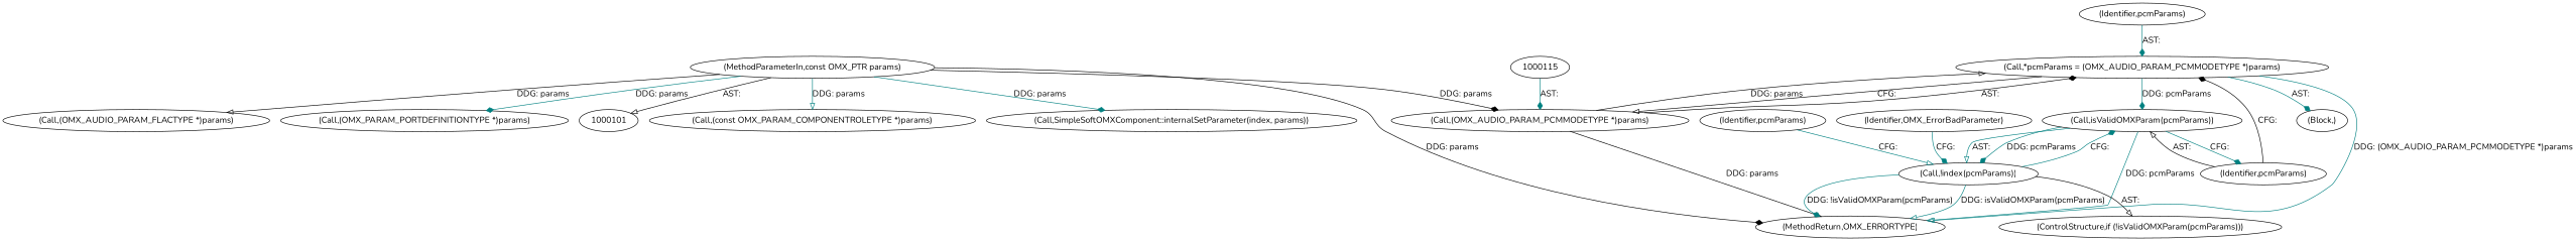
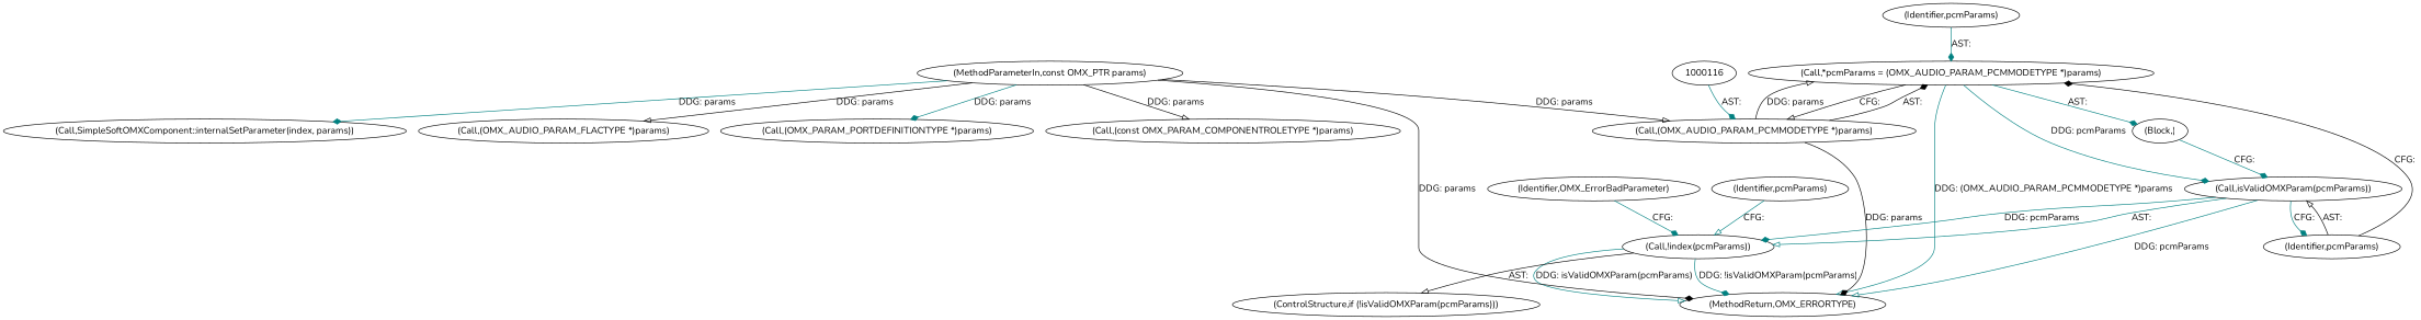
  digraph {
    fontname=Nunito
    node [fontname=Nunito]
    edge [arrowhead=diamond color=teal fontname=Nunito]
    n1 [label="(Call,*pcmParams = (OMX_AUDIO_PARAM_PCMMODETYPE *)params)"]
    n2 [label="(Call,(OMX_AUDIO_PARAM_PCMMODETYPE *)params)"]
    n3 [label="(Call,isValidOMXParam(pcmParams))"]
    n4 [label="(MethodReturn,OMX_ERRORTYPE)"]
    n5 [label="(Block,)"]
    n6 [label="(Call,!index(pcmParams))"]
    n7 [label="(Identifier,pcmParams)"]
    n8 [label="(MethodParameterIn,const OMX_PTR params)"]
    n9 [label="(Call,(const OMX_PARAM_COMPONENTROLETYPE *)params)"]
    n10 [label="(Call,SimpleSoftOMXComponent::internalSetParameter(index, params))"]
    n11 [label="(Call,(OMX_AUDIO_PARAM_FLACTYPE *)params)"]
    n12 [label="(Call,(OMX_PARAM_PORTDEFINITIONTYPE *)params)"]
-   1000101
    n14 [label="(ControlStructure,if (!isValidOMXParam(pcmParams)))"]
    n15 [label="(Identifier,pcmParams)"]
    n16 [label="(Identifier,pcmParams)"]
    n17 [label="(Identifier,OMX_ErrorBadParameter)"]
-   1000116 [label=1000115]
+   1000116
    n1 -> n2 [arrowhead=onormal color=black label="CFG: "]
    n1 -> n3 [label="DDG: pcmParams"]
    n1 -> n4 [arrowhead=onormal label="DDG: (OMX_AUDIO_PARAM_PCMMODETYPE *)params"]
    n1 -> n5 [label="AST: "]
    n2 -> n1 [color=black label="AST: "]
    n2 -> n1 [arrowhead=onormal color=black label="DDG: params"]
-   n2 -> n4 [arrowhead=onormal color=black label="DDG: params"]
+   n2 -> n4 [color=black label="DDG: params"]
    n3 -> n4 [arrowhead=onormal label="DDG: pcmParams"]
    n3 -> n6 [arrowhead=onormal label="AST: "]
    n3 -> n6 [label="DDG: pcmParams"]
    n3 -> n7 [label="CFG: "]
-   n6 -> n3 [label="CFG: "]
+   n5 -> n3 [label="CFG: "]
    n6 -> n4 [label="DDG: !isValidOMXParam(pcmParams)"]
    n6 -> n4 [arrowhead=onormal label="DDG: isValidOMXParam(pcmParams)"]
    n6 -> n14 [arrowhead=onormal color=black label="AST: "]
    n7 -> n1 [color=black label="CFG: "]
    n7 -> n3 [arrowhead=onormal color=black label="AST: "]
-   n8 -> n2 [color=black label="DDG: params"]
+   n8 -> n2 [arrowhead=onormal color=black label="DDG: params"]
    n8 -> n4 [color=black label="DDG: params"]
-   n8 -> n9 [arrowhead=onormal label="DDG: params"]
+   n8 -> n9 [arrowhead=onormal color=black label="DDG: params"]
    n8 -> n10 [label="DDG: params"]
    n8 -> n11 [arrowhead=onormal color=black label="DDG: params"]
    n8 -> n12 [label="DDG: params"]
-   n8 -> 1000101 [arrowhead=onormal color=black label="AST: "]
    n15 -> n6 [arrowhead=onormal label="CFG: "]
    n16 -> n1 [label="AST: "]
    n17 -> n6 [label="CFG: "]
    1000116 -> n2 [label="AST: "]
  }
